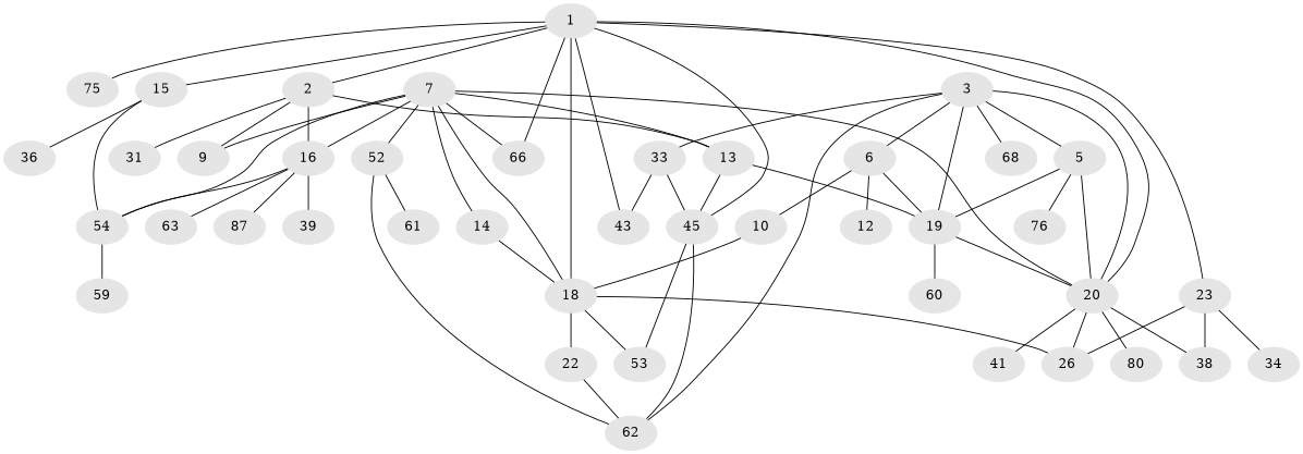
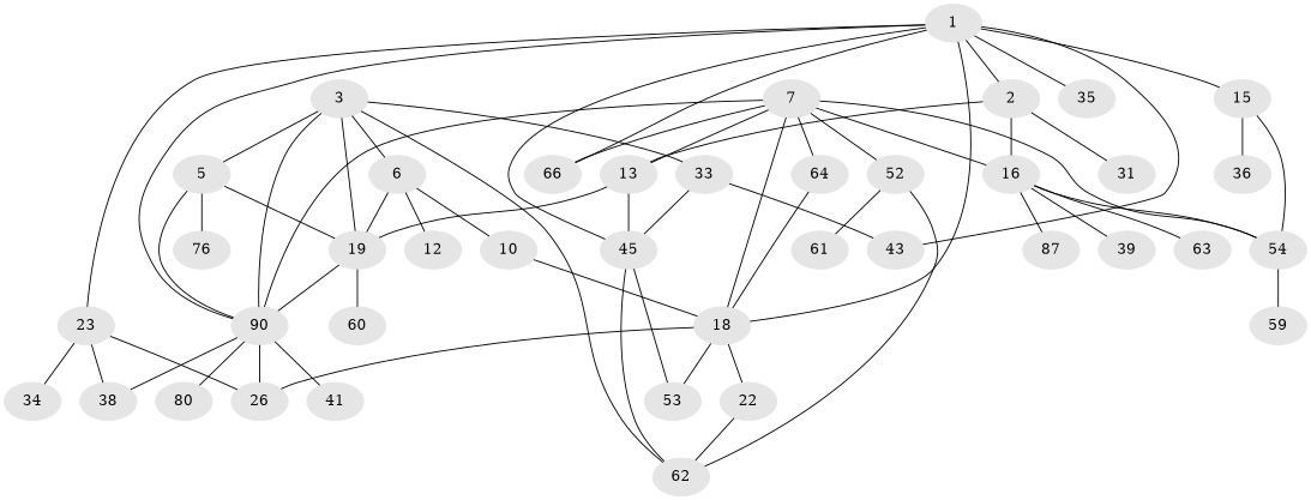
  graph {
    node [color=gray90 style=filled]
    1 [super="+11"]
    2
    15 [super="+70"]
    18 [super="+41"]
-   20 [super="+25+40+21"]
+   20 [super="+25+40+21" label=90]
    23 [super="+83"]
-   35 [label=75]
+   35
    43 [super="+67+78"]
    45 [super="+50"]
    66
-   9
    13 [super="+74+37"]
    16 [super="+24+72"]
    31
    3 [super="+4"]
    5 [super="+46+48"]
    6
    19 [super="+27+32+51"]
    33 [super="+84"]
    62 [super="+69+82"]
-   68
    7 [super="+17+47+8+77"]
-   14 [super="+71"]
+   14 [super="+71" label=64]
    52 [super="+63+56"]
    54
    36
    22
    26 [super="+28"]
    53
    38
    n31 [label=41]
    80
    34
    39
    n35 [label=63]
    n36 [label=87]
    76
    10
    12
    60
    61 [super="+73"]
    59
    1 -- 2
    1 -- 15
    1 -- 18
    1 -- 20
    1 -- 23
    1 -- 35
    1 -- 43
    1 -- 45
    1 -- 66
-   2 -- 9
    2 -- 13
    2 -- 16
    2 -- 31
    15 -- 54
    15 -- 36
    18 -- 22
    18 -- 26
    18 -- 53
    20 -- 26
    20 -- 38
    20 -- n31 [weight=2]
    20 -- 80
    23 -- 26
    23 -- 38
    23 -- 34
    45 -- 62
    45 -- 53
    13 -- 45
    13 -- 19
    16 -- 54
    16 -- 39
    16 -- n35
    16 -- n36
    3 -- 20 [weight=2]
    3 -- 5
    3 -- 6
    3 -- 19
    3 -- 33
    3 -- 62
-   3 -- 68
    5 -- 20 [weight=2]
    5 -- 19
    5 -- 76
    6 -- 19
    6 -- 10
    6 -- 12
    19 -- 20
    19 -- 60
    33 -- 43
    33 -- 45
    7 -- 18
    7 -- 20
    7 -- 66
-   7 -- 9
    7 -- 13
    7 -- 16
    7 -- 14
    7 -- 52
    7 -- 54
    14 -- 18
    52 -- 62
    52 -- 61
    54 -- 59
    22 -- 62
    10 -- 18
  }
